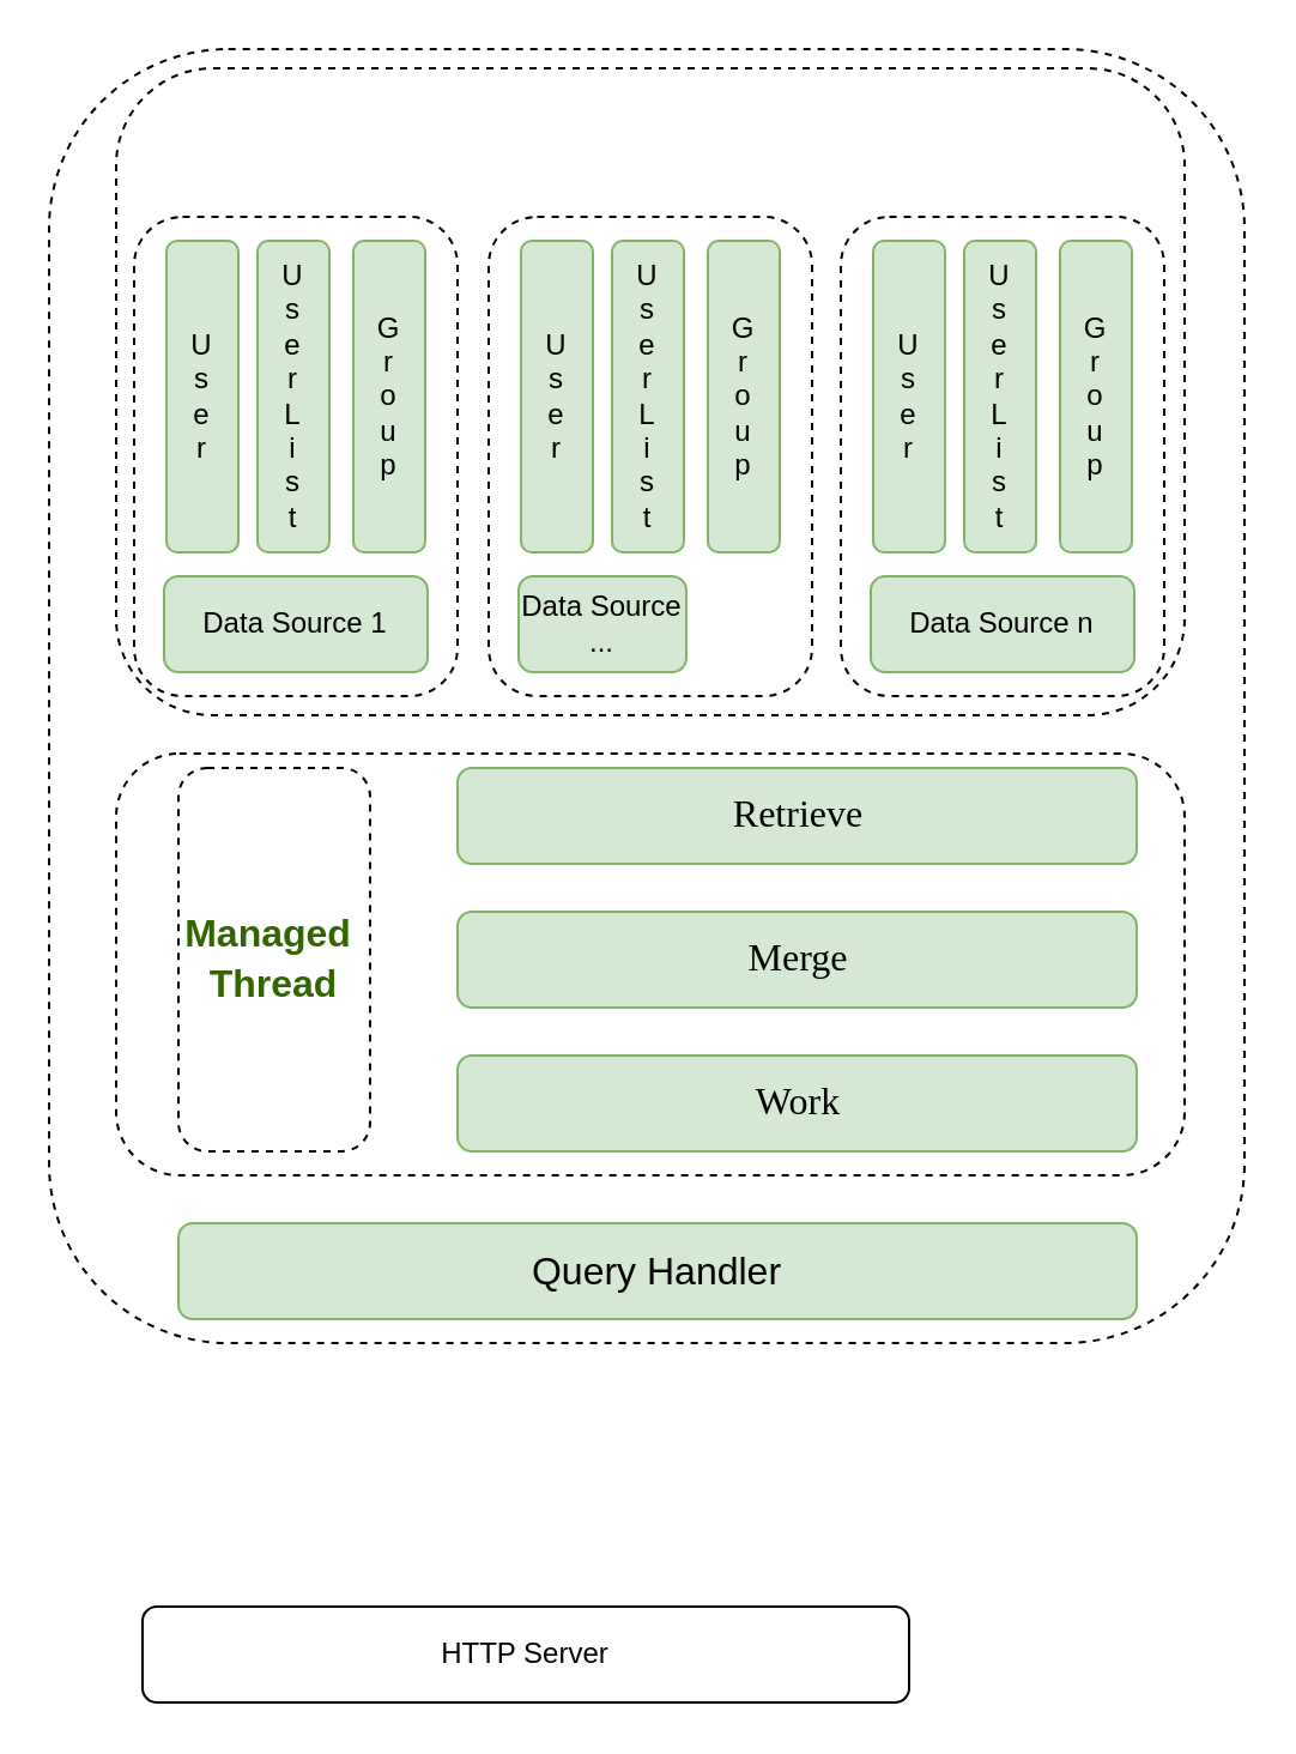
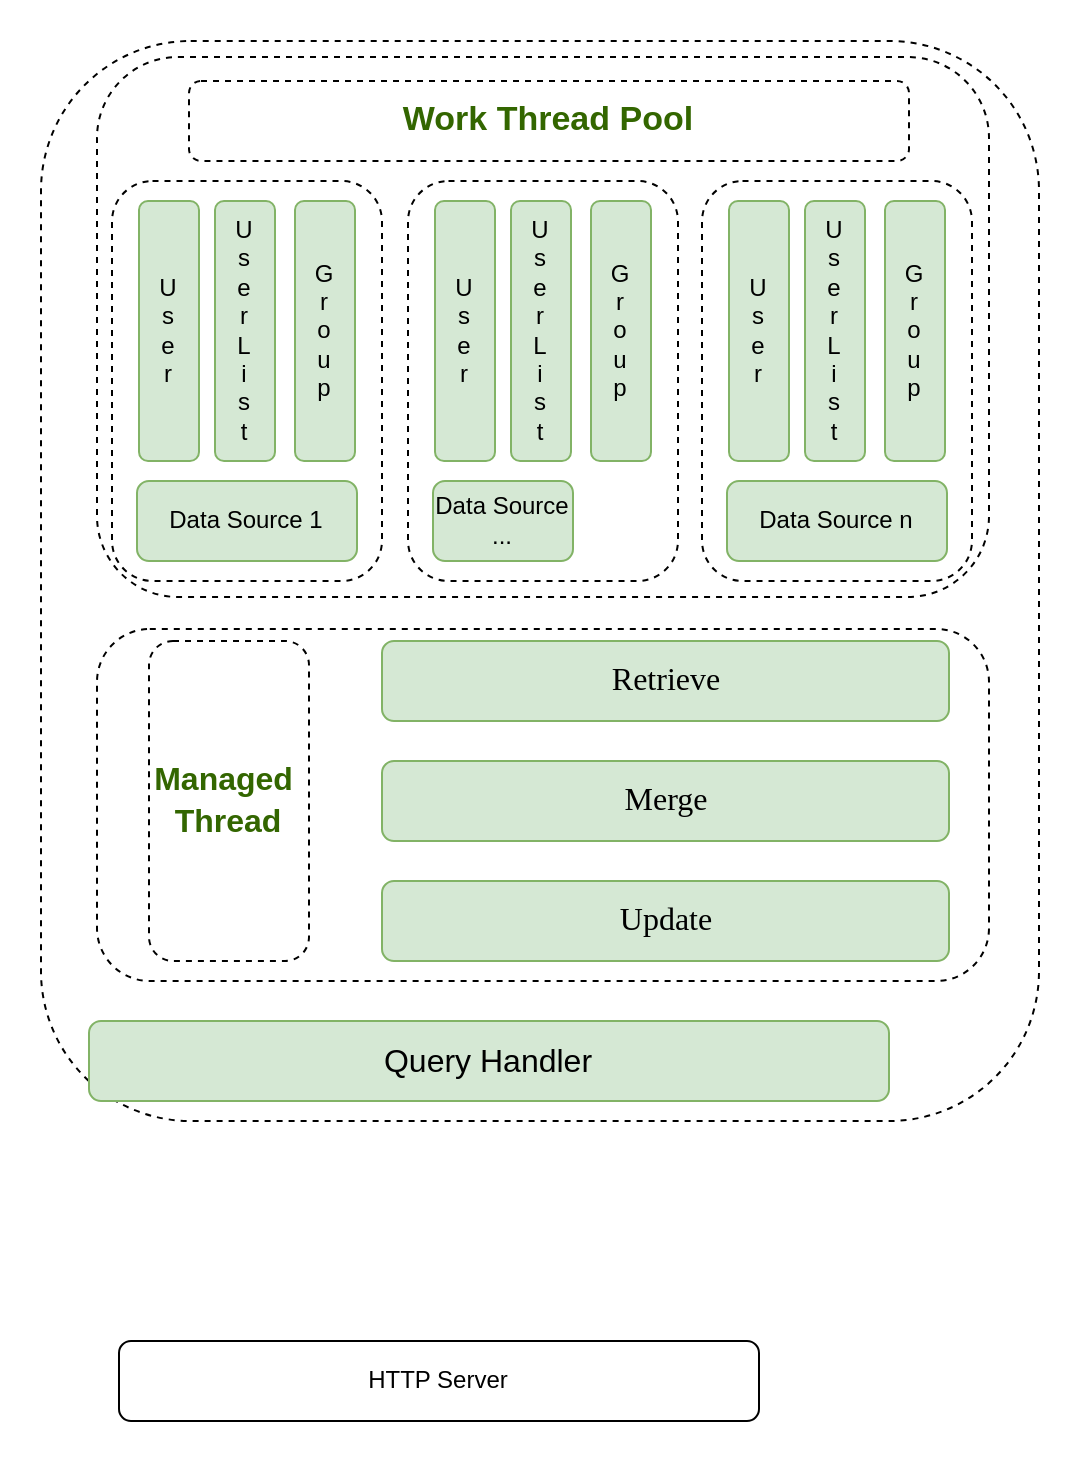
  <mxCell id="0" />
  <mxCell id="1" parent="0" />
  <mxCell id="2" value="" style="rounded=1;whiteSpace=wrap;html=1;dashed=1;fontFamily=Verdana;fontSize=16;fontColor=#336600;" vertex="1" parent="1"><mxGeometry x="20" y="20" width="499" height="540" as="geometry" /></mxCell>
  <mxCell id="3" value="" style="rounded=1;whiteSpace=wrap;html=1;fontFamily=Verdana;fontSize=17;fontColor=#336600;dashed=1;" vertex="1" parent="1"><mxGeometry x="48" y="314" width="446" height="176" as="geometry" /></mxCell>
  <mxCell id="4" value="" style="rounded=1;whiteSpace=wrap;html=1;dashed=1;" vertex="1" parent="1"><mxGeometry x="48" y="28" width="446" height="270" as="geometry" /></mxCell>
  <mxCell id="5" value="HTTP Server" style="rounded=1;whiteSpace=wrap;html=1;" vertex="1" parent="1"><mxGeometry x="59" y="670" width="320" height="40" as="geometry" /></mxCell>
- <mxCell id="6" value="&lt;font style=&quot;font-size: 16px&quot;&gt;Query Handler&lt;/font&gt;" style="rounded=1;whiteSpace=wrap;html=1;fillColor=#d5e8d4;strokeColor=#82b366;" vertex="1" parent="1"><mxGeometry x="74" y="510" width="400" height="40" as="geometry" /></mxCell>
+ <mxCell id="6" value="&lt;font style=&quot;font-size: 16px&quot;&gt;Query Handler&lt;/font&gt;" style="rounded=1;whiteSpace=wrap;html=1;fillColor=#d5e8d4;strokeColor=#82b366;" vertex="1" parent="1"><mxGeometry x="44" y="510" width="400" height="40" as="geometry" /></mxCell>
  <mxCell id="7" value="" style="group" vertex="1" connectable="0" parent="1"><mxGeometry x="55.5" y="90" width="135" height="200" as="geometry" /></mxCell>
  <mxCell id="8" value="" style="rounded=1;whiteSpace=wrap;html=1;dashed=1;" vertex="1" parent="7"><mxGeometry width="135" height="200" as="geometry" /></mxCell>
  <mxCell id="9" value="Data Source 1" style="rounded=1;whiteSpace=wrap;html=1;fillColor=#d5e8d4;strokeColor=#82b366;" vertex="1" parent="7"><mxGeometry x="12.5" y="150" width="110" height="40" as="geometry" /></mxCell>
  <mxCell id="10" value="U&lt;br&gt;s&lt;br&gt;e&lt;br&gt;r" style="rounded=1;whiteSpace=wrap;html=1;fillColor=#d5e8d4;strokeColor=#82b366;" vertex="1" parent="7"><mxGeometry x="13.5" y="10" width="30" height="130" as="geometry" /></mxCell>
  <mxCell id="11" value="U&lt;br&gt;s&lt;br&gt;e&lt;br&gt;r&lt;br&gt;L&lt;br&gt;i&lt;br&gt;s&lt;br&gt;t" style="rounded=1;whiteSpace=wrap;html=1;fillColor=#d5e8d4;strokeColor=#82b366;" vertex="1" parent="7"><mxGeometry x="51.5" y="10" width="30" height="130" as="geometry" /></mxCell>
  <mxCell id="12" value="G&lt;br&gt;r&lt;br&gt;o&lt;br&gt;u&lt;br&gt;p" style="rounded=1;whiteSpace=wrap;html=1;fillColor=#d5e8d4;strokeColor=#82b366;" vertex="1" parent="7"><mxGeometry x="91.5" y="10" width="30" height="130" as="geometry" /></mxCell>
  <mxCell id="13" value="" style="group" vertex="1" connectable="0" parent="1"><mxGeometry x="203.5" y="90" width="135" height="200" as="geometry" /></mxCell>
  <mxCell id="14" value="" style="rounded=1;whiteSpace=wrap;html=1;dashed=1;" vertex="1" parent="13"><mxGeometry width="135" height="200" as="geometry" /></mxCell>
  <mxCell id="15" value="Data Source ..." style="rounded=1;whiteSpace=wrap;html=1;fillColor=#d5e8d4;strokeColor=#82b366;" vertex="1" parent="13"><mxGeometry x="12.5" y="150" width="70" height="40" as="geometry" /></mxCell>
  <mxCell id="16" value="U&lt;br&gt;s&lt;br&gt;e&lt;br&gt;r" style="rounded=1;whiteSpace=wrap;html=1;fillColor=#d5e8d4;strokeColor=#82b366;" vertex="1" parent="13"><mxGeometry x="13.5" y="10" width="30" height="130" as="geometry" /></mxCell>
  <mxCell id="17" value="U&lt;br&gt;s&lt;br&gt;e&lt;br&gt;r&lt;br&gt;L&lt;br&gt;i&lt;br&gt;s&lt;br&gt;t" style="rounded=1;whiteSpace=wrap;html=1;fillColor=#d5e8d4;strokeColor=#82b366;" vertex="1" parent="13"><mxGeometry x="51.5" y="10" width="30" height="130" as="geometry" /></mxCell>
  <mxCell id="18" value="G&lt;br&gt;r&lt;br&gt;o&lt;br&gt;u&lt;br&gt;p" style="rounded=1;whiteSpace=wrap;html=1;fillColor=#d5e8d4;strokeColor=#82b366;" vertex="1" parent="13"><mxGeometry x="91.5" y="10" width="30" height="130" as="geometry" /></mxCell>
  <mxCell id="19" value="" style="group" vertex="1" connectable="0" parent="1"><mxGeometry x="350.5" y="90" width="135" height="200" as="geometry" /></mxCell>
  <mxCell id="20" value="" style="rounded=1;whiteSpace=wrap;html=1;dashed=1;" vertex="1" parent="19"><mxGeometry width="135" height="200" as="geometry" /></mxCell>
  <mxCell id="21" value="Data Source n" style="rounded=1;whiteSpace=wrap;html=1;fillColor=#d5e8d4;strokeColor=#82b366;" vertex="1" parent="19"><mxGeometry x="12.5" y="150" width="110" height="40" as="geometry" /></mxCell>
  <mxCell id="22" value="U&lt;br&gt;s&lt;br&gt;e&lt;br&gt;r" style="rounded=1;whiteSpace=wrap;html=1;fillColor=#d5e8d4;strokeColor=#82b366;" vertex="1" parent="19"><mxGeometry x="13.5" y="10" width="30" height="130" as="geometry" /></mxCell>
  <mxCell id="23" value="U&lt;br&gt;s&lt;br&gt;e&lt;br&gt;r&lt;br&gt;L&lt;br&gt;i&lt;br&gt;s&lt;br&gt;t" style="rounded=1;whiteSpace=wrap;html=1;fillColor=#d5e8d4;strokeColor=#82b366;" vertex="1" parent="19"><mxGeometry x="51.5" y="10" width="30" height="130" as="geometry" /></mxCell>
  <mxCell id="24" value="G&lt;br&gt;r&lt;br&gt;o&lt;br&gt;u&lt;br&gt;p" style="rounded=1;whiteSpace=wrap;html=1;fillColor=#d5e8d4;strokeColor=#82b366;" vertex="1" parent="19"><mxGeometry x="91.5" y="10" width="30" height="130" as="geometry" /></mxCell>
+ <mxCell id="25" value="&lt;font color=&quot;#336600&quot; style=&quot;font-size: 17px&quot;&gt;&lt;b&gt;Work Thread Pool&lt;/b&gt;&lt;/font&gt;" style="rounded=1;whiteSpace=wrap;html=1;dashed=1;" vertex="1" parent="1"><mxGeometry x="94" y="40" width="360" height="40" as="geometry" /></mxCell>
  <mxCell id="26" value="&lt;b style=&quot;font-size: 16px&quot;&gt;&lt;font color=&quot;#336600&quot;&gt;Managed&amp;nbsp;&lt;br&gt;Thread&lt;/font&gt;&lt;br&gt;&lt;/b&gt;" style="rounded=1;whiteSpace=wrap;html=1;dashed=1;fontSize=17;horizontal=1;verticalAlign=middle;" vertex="1" parent="1"><mxGeometry x="74" y="320" width="80" height="160" as="geometry" /></mxCell>
  <mxCell id="27" value="&lt;font style=&quot;font-size: 16px&quot;&gt;Retrieve&lt;/font&gt;" style="rounded=1;whiteSpace=wrap;html=1;fontFamily=Verdana;fontSize=17;fillColor=#d5e8d4;strokeColor=#82b366;" vertex="1" parent="1"><mxGeometry x="190.5" y="320" width="283.5" height="40" as="geometry" /></mxCell>
  <mxCell id="28" value="&lt;font style=&quot;font-size: 16px&quot;&gt;Merge&lt;/font&gt;" style="rounded=1;whiteSpace=wrap;html=1;fontFamily=Verdana;fontSize=17;fillColor=#d5e8d4;strokeColor=#82b366;" vertex="1" parent="1"><mxGeometry x="190.5" y="380" width="283.5" height="40" as="geometry" /></mxCell>
- <mxCell id="29" value="&lt;font style=&quot;font-size: 16px&quot;&gt;Work&lt;/font&gt;" style="rounded=1;whiteSpace=wrap;html=1;fontFamily=Verdana;fontSize=17;fillColor=#d5e8d4;strokeColor=#82b366;" vertex="1" parent="1"><mxGeometry x="190.5" y="440" width="283.5" height="40" as="geometry" /></mxCell>
+ <mxCell id="29" value="&lt;font style=&quot;font-size: 16px&quot;&gt;Update&lt;/font&gt;" style="rounded=1;whiteSpace=wrap;html=1;fontFamily=Verdana;fontSize=17;fillColor=#d5e8d4;strokeColor=#82b366;" vertex="1" parent="1"><mxGeometry x="190.5" y="440" width="283.5" height="40" as="geometry" /></mxCell>
